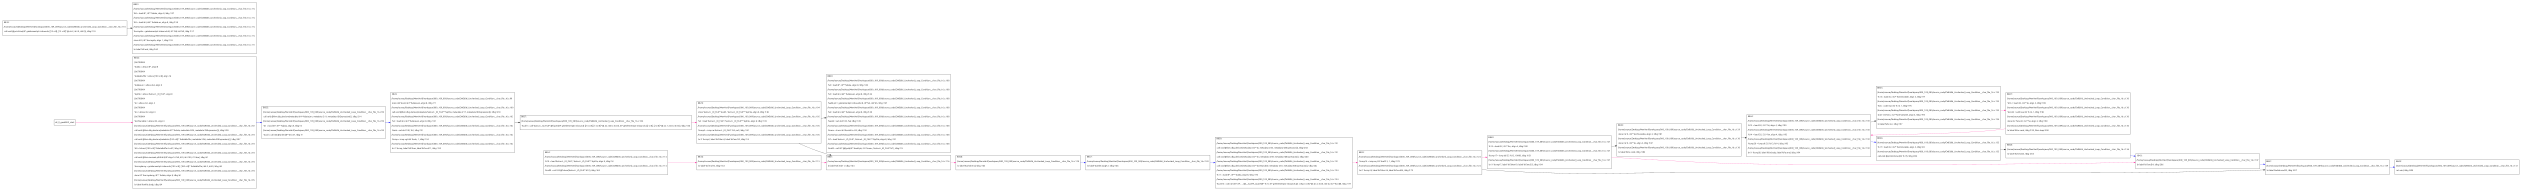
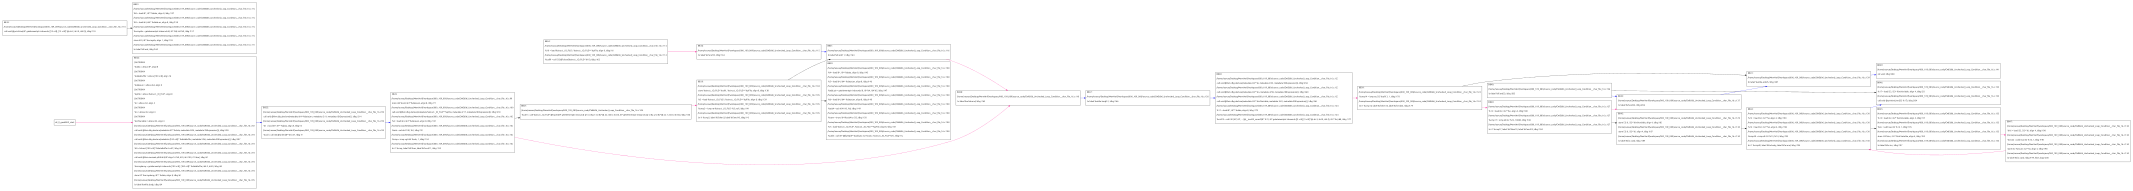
  digraph {
    fontname=Ubuntu
    rankdir=LR
    node [fontname=Ubuntu shape=record]
    edge [color=deeppink fontname=Ubuntu]
    n1 [label="{all_ll_goodB2G_start}"]
    n2 [label="{BB24:\l\l/:86798984\l\n  %data = alloca i8*, align 8\l\n/:86798984\l\n  %dataBuffer = alloca [100 x i8], align 16\l\n/:86798984\l\n  %dataLen = alloca i64, align 8\l\n/:86798984\l\n  %pFile = alloca %struct._IO_FILE*, align 8\l\n/:86798984\l\n  %i = alloca i32, align 4\l\n/:86798984\l\n  %n = alloca i32, align 4\l\n/:86798984\l\n  %intVariable = alloca i32, align 4\l\n/home/raoxue/Desktop/MemVerif/workspace/000_109_089/source_code/CWE606_Unchecked_Loop_Condition__char_file_16.c:92\l\n  call void @llvm.dbg.declare(metadata i8** %data, metadata !204, metadata !DIExpression()), !dbg !205\l\n/home/raoxue/Desktop/MemVerif/workspace/000_109_089/source_code/CWE606_Unchecked_Loop_Condition__char_file_16.c:93\l\n  call void @llvm.dbg.declare(metadata [100 x i8]* %dataBuffer, metadata !206, metadata !DIExpression()), !dbg !207\l\n/home/raoxue/Desktop/MemVerif/workspace/000_109_089/source_code/CWE606_Unchecked_Loop_Condition__char_file_16.c:93\l\n  %0 = bitcast [100 x i8]* %dataBuffer to i8*, !dbg !61\l\n/home/raoxue/Desktop/MemVerif/workspace/000_109_089/source_code/CWE606_Unchecked_Loop_Condition__char_file_16.c:93\l\n  call void @llvm.memset.p0i8.i64(i8* align 16 %0, i8 0, i64 100, i1 false), !dbg !61\l\n/home/raoxue/Desktop/MemVerif/workspace/000_109_089/source_code/CWE606_Unchecked_Loop_Condition__char_file_16.c:94\l\n  %arraydecay = getelementptr inbounds [100 x i8], [100 x i8]* %dataBuffer, i64 0, i64 0, !dbg !62\l\n/home/raoxue/Desktop/MemVerif/workspace/000_109_089/source_code/CWE606_Unchecked_Loop_Condition__char_file_16.c:94\l\n  store i8* %arraydecay, i8** %data, align 8, !dbg !63\l\n/home/raoxue/Desktop/MemVerif/workspace/000_109_089/source_code/CWE606_Unchecked_Loop_Condition__char_file_16.c:95\l\n  br label %while.body, !dbg !64\l\n}"]
    n3 [label="{BB25:\l\l/home/raoxue/Desktop/MemVerif/workspace/000_109_089/source_code/CWE606_Unchecked_Loop_Condition__char_file_16.c:99\l\n  call void @llvm.dbg.declare(metadata i64* %dataLen, metadata !211, metadata !DIExpression()), !dbg !214\l\n/home/raoxue/Desktop/MemVerif/workspace/000_109_089/source_code/CWE606_Unchecked_Loop_Condition__char_file_16.c:99\l\n  %1 = load i8*, i8** %data, align 8, !dbg !72\l\n/home/raoxue/Desktop/MemVerif/workspace/000_109_089/source_code/CWE606_Unchecked_Loop_Condition__char_file_16.c:99\l\n  %call = call i64 @strlen(i8* %1) #7, !dbg !73\l\n}"]
    n4 [label="{BB26:\l\l/home/raoxue/Desktop/MemVerif/workspace/000_109_089/source_code/CWE606_Unchecked_Loop_Condition__char_file_16.c:99\l\n  store i64 %call, i64* %dataLen, align 8, !dbg !71\l\n/home/raoxue/Desktop/MemVerif/workspace/000_109_089/source_code/CWE606_Unchecked_Loop_Condition__char_file_16.c:100\l\n  call void @llvm.dbg.declare(metadata %struct._IO_FILE** %pFile, metadata !217, metadata !DIExpression()), !dbg !218\l\n/home/raoxue/Desktop/MemVerif/workspace/000_109_089/source_code/CWE606_Unchecked_Loop_Condition__char_file_16.c:102\l\n  %2 = load i64, i64* %dataLen, align 8, !dbg !131\l\n/home/raoxue/Desktop/MemVerif/workspace/000_109_089/source_code/CWE606_Unchecked_Loop_Condition__char_file_16.c:102\l\n  %sub = sub i64 100, %2, !dbg !133\l\n/home/raoxue/Desktop/MemVerif/workspace/000_109_089/source_code/CWE606_Unchecked_Loop_Condition__char_file_16.c:102\l\n  %cmp = icmp ugt i64 %sub, 1, !dbg !134\l\n/home/raoxue/Desktop/MemVerif/workspace/000_109_089/source_code/CWE606_Unchecked_Loop_Condition__char_file_16.c:102\l\n  br i1 %cmp, label %if.then, label %if.end11, !dbg !135\l\n}"]
    n5 [label="{BB27:\l\l/home/raoxue/Desktop/MemVerif/workspace/000_109_089/source_code/CWE606_Unchecked_Loop_Condition__char_file_16.c:104\l\n  %call1 = call %struct._IO_FILE* @fopen(i8* getelementptr inbounds ([14 x i8], [14 x i8]* @.str, i64 0, i64 0), i8* getelementptr inbounds ([2 x i8], [2 x i8]* @.str.1, i64 0, i64 0)), !dbg !136\l\n}"]
    n6 [label="{BB28:\l\l/home/raoxue/Desktop/MemVerif/workspace/000_109_089/source_code/CWE606_Unchecked_Loop_Condition__char_file_16.c:118\l\n  br label %while.end, !dbg !165\l\n}"]
    n7 [label="{BB29:\l\l/home/raoxue/Desktop/MemVerif/workspace/000_109_089/source_code/CWE606_Unchecked_Loop_Condition__char_file_16.c:104\l\n  store %struct._IO_FILE* %call1, %struct._IO_FILE** %pFile, align 8, !dbg !138\l\n/home/raoxue/Desktop/MemVerif/workspace/000_109_089/source_code/CWE606_Unchecked_Loop_Condition__char_file_16.c:105\l\n  %3 = load %struct._IO_FILE*, %struct._IO_FILE** %pFile, align 8, !dbg !139\l\n/home/raoxue/Desktop/MemVerif/workspace/000_109_089/source_code/CWE606_Unchecked_Loop_Condition__char_file_16.c:105\l\n  %cmp2 = icmp ne %struct._IO_FILE* %3, null, !dbg !141\l\n/home/raoxue/Desktop/MemVerif/workspace/000_109_089/source_code/CWE606_Unchecked_Loop_Condition__char_file_16.c:105\l\n  br i1 %cmp2, label %if.then3, label %if.end10, !dbg !142\l\n}"]
    n8 [label="{BB37:\l\l/home/raoxue/Desktop/MemVerif/workspace/000_109_089/source_code/CWE606_Unchecked_Loop_Condition__char_file_16.c:120\l\n  br label %while.body12, !dbg !166\l\n}"]
    n9 [label="{BB30:\l\l/home/raoxue/Desktop/MemVerif/workspace/000_109_089/source_code/CWE606_Unchecked_Loop_Condition__char_file_16.c:108\l\n  %4 = load i8*, i8** %data, align 8, !dbg !143\l\n/home/raoxue/Desktop/MemVerif/workspace/000_109_089/source_code/CWE606_Unchecked_Loop_Condition__char_file_16.c:108\l\n  %5 = load i64, i64* %dataLen, align 8, !dbg !146\l\n/home/raoxue/Desktop/MemVerif/workspace/000_109_089/source_code/CWE606_Unchecked_Loop_Condition__char_file_16.c:108\l\n  %add.ptr = getelementptr inbounds i8, i8* %4, i64 %5, !dbg !147\l\n/home/raoxue/Desktop/MemVerif/workspace/000_109_089/source_code/CWE606_Unchecked_Loop_Condition__char_file_16.c:108\l\n  %6 = load i64, i64* %dataLen, align 8, !dbg !148\l\n/home/raoxue/Desktop/MemVerif/workspace/000_109_089/source_code/CWE606_Unchecked_Loop_Condition__char_file_16.c:108\l\n  %sub4 = sub i64 100, %6, !dbg !149\l\n/home/raoxue/Desktop/MemVerif/workspace/000_109_089/source_code/CWE606_Unchecked_Loop_Condition__char_file_16.c:108\l\n  %conv = trunc i64 %sub4 to i32, !dbg !150\l\n/home/raoxue/Desktop/MemVerif/workspace/000_109_089/source_code/CWE606_Unchecked_Loop_Condition__char_file_16.c:108\l\n  %7 = load %struct._IO_FILE*, %struct._IO_FILE** %pFile, align 8, !dbg !151\l\n/home/raoxue/Desktop/MemVerif/workspace/000_109_089/source_code/CWE606_Unchecked_Loop_Condition__char_file_16.c:108\l\n  %call5 = call i8* @fgets(i8* %add.ptr, i32 %conv, %struct._IO_FILE* %7), !dbg !152\l\n}"]
    n10 [label="{BB31:\l\l/home/raoxue/Desktop/MemVerif/workspace/000_109_089/source_code/CWE606_Unchecked_Loop_Condition__char_file_16.c:116\l\n  br label %if.end11, !dbg !164\l\n}"]
    n11 [label="{BB38:\l\l/home/raoxue/Desktop/MemVerif/workspace/000_109_089/source_code/CWE606_Unchecked_Loop_Condition__char_file_16.c:123\l\n  call void @llvm.dbg.declare(metadata i32* %i, metadata !255, metadata !DIExpression()), !dbg !258\l\n/home/raoxue/Desktop/MemVerif/workspace/000_109_089/source_code/CWE606_Unchecked_Loop_Condition__char_file_16.c:123\l\n  call void @llvm.dbg.declare(metadata i32* %n, metadata !259, metadata !DIExpression()), !dbg !260\l\n/home/raoxue/Desktop/MemVerif/workspace/000_109_089/source_code/CWE606_Unchecked_Loop_Condition__char_file_16.c:123\l\n  call void @llvm.dbg.declare(metadata i32* %intVariable, metadata !261, metadata !DIExpression()), !dbg !262\l\n/home/raoxue/Desktop/MemVerif/workspace/000_109_089/source_code/CWE606_Unchecked_Loop_Condition__char_file_16.c:124\l\n  %11 = load i8*, i8** %data, align 8, !dbg !175\l\n/home/raoxue/Desktop/MemVerif/workspace/000_109_089/source_code/CWE606_Unchecked_Loop_Condition__char_file_16.c:124\l\n  %call13 = call i32 (i8*, i8*, ...) @__isoc99_sscanf(i8* %11, i8* getelementptr inbounds ([3 x i8], [3 x i8]* @.str.3, i64 0, i64 0), i32* %n) #8, !dbg !177\l\n}"]
    n12 [label="{BB33:\l\l/home/raoxue/Desktop/MemVerif/workspace/000_109_089/source_code/CWE606_Unchecked_Loop_Condition__char_file_16.c:110\l\n  call void @printLine(i8* getelementptr inbounds ([15 x i8], [15 x i8]* @.str.2, i64 0, i64 0)), !dbg !155\l\n}"]
    n13 [label="{BB35:\l\l/home/raoxue/Desktop/MemVerif/workspace/000_109_089/source_code/CWE606_Unchecked_Loop_Condition__char_file_16.c:112\l\n  %8 = load i8*, i8** %data, align 8, !dbg !157\l\n/home/raoxue/Desktop/MemVerif/workspace/000_109_089/source_code/CWE606_Unchecked_Loop_Condition__char_file_16.c:112\l\n  %9 = load i64, i64* %dataLen, align 8, !dbg !158\l\n/home/raoxue/Desktop/MemVerif/workspace/000_109_089/source_code/CWE606_Unchecked_Loop_Condition__char_file_16.c:112\l\n  %arrayidx = getelementptr inbounds i8, i8* %8, i64 %9, !dbg !157\l\n/home/raoxue/Desktop/MemVerif/workspace/000_109_089/source_code/CWE606_Unchecked_Loop_Condition__char_file_16.c:112\l\n  store i8 0, i8* %arrayidx, align 1, !dbg !159\l\n/home/raoxue/Desktop/MemVerif/workspace/000_109_089/source_code/CWE606_Unchecked_Loop_Condition__char_file_16.c:113\l\n  br label %if.end, !dbg !160\l\n}"]
    n14 [label="{BB34:\l\l/home/raoxue/Desktop/MemVerif/workspace/000_109_089/source_code/CWE606_Unchecked_Loop_Condition__char_file_16.c:114\l\n  %10 = load %struct._IO_FILE*, %struct._IO_FILE** %pFile, align 8, !dbg !161\l\n/home/raoxue/Desktop/MemVerif/workspace/000_109_089/source_code/CWE606_Unchecked_Loop_Condition__char_file_16.c:114\l\n  %call9 = call i32 @fclose(%struct._IO_FILE* %10), !dbg !162\l\n}"]
    n15 [label="{BB36:\l\l/home/raoxue/Desktop/MemVerif/workspace/000_109_089/source_code/CWE606_Unchecked_Loop_Condition__char_file_16.c:115\l\n  br label %if.end10, !dbg !163\l\n}"]
    n16 [label="{BB39:\l\l/home/raoxue/Desktop/MemVerif/workspace/000_109_089/source_code/CWE606_Unchecked_Loop_Condition__char_file_16.c:124\l\n  %cmp14 = icmp eq i32 %call13, 1, !dbg !178\l\n/home/raoxue/Desktop/MemVerif/workspace/000_109_089/source_code/CWE606_Unchecked_Loop_Condition__char_file_16.c:124\l\n  br i1 %cmp14, label %if.then16, label %if.end24, !dbg !179\l\n}"]
    n17 [label="{BB40:\l\l/home/raoxue/Desktop/MemVerif/workspace/000_109_089/source_code/CWE606_Unchecked_Loop_Condition__char_file_16.c:127\l\n  %12 = load i32, i32* %n, align 4, !dbg !180\l\n/home/raoxue/Desktop/MemVerif/workspace/000_109_089/source_code/CWE606_Unchecked_Loop_Condition__char_file_16.c:127\l\n  %cmp17 = icmp slt i32 %12, 10000, !dbg !183\l\n/home/raoxue/Desktop/MemVerif/workspace/000_109_089/source_code/CWE606_Unchecked_Loop_Condition__char_file_16.c:127\l\n  br i1 %cmp17, label %if.then19, label %if.end23, !dbg !184\l\n}"]
    n18 [label="{BB41:\l\l/home/raoxue/Desktop/MemVerif/workspace/000_109_089/source_code/CWE606_Unchecked_Loop_Condition__char_file_16.c:139\l\n  br label %while.end25, !dbg !207\l\n}"]
    n19 [label="{BB42:\l\l/home/raoxue/Desktop/MemVerif/workspace/000_109_089/source_code/CWE606_Unchecked_Loop_Condition__char_file_16.c:129\l\n  store i32 0, i32* %intVariable, align 4, !dbg !185\l\n/home/raoxue/Desktop/MemVerif/workspace/000_109_089/source_code/CWE606_Unchecked_Loop_Condition__char_file_16.c:130\l\n  store i32 0, i32* %i, align 4, !dbg !187\l\n/home/raoxue/Desktop/MemVerif/workspace/000_109_089/source_code/CWE606_Unchecked_Loop_Condition__char_file_16.c:130\l\n  br label %for.cond, !dbg !189\l\n}"]
    n20 [label="{BB43:\l\l/home/raoxue/Desktop/MemVerif/workspace/000_109_089/source_code/CWE606_Unchecked_Loop_Condition__char_file_16.c:137\l\n  br label %if.end24, !dbg !206\l\n}"]
    n21 [label="{BB49:\l\l/home/raoxue/Desktop/MemVerif/workspace/000_109_089/source_code/CWE606_Unchecked_Loop_Condition__char_file_16.c:141\l\n  ret void, !dbg !208\l\n}"]
    n22 [label="{BB44:\l\l/home/raoxue/Desktop/MemVerif/workspace/000_109_089/source_code/CWE606_Unchecked_Loop_Condition__char_file_16.c:130\l\n  %13 = load i32, i32* %i, align 4, !dbg !190\l\n/home/raoxue/Desktop/MemVerif/workspace/000_109_089/source_code/CWE606_Unchecked_Loop_Condition__char_file_16.c:130\l\n  %14 = load i32, i32* %n, align 4, !dbg !192\l\n/home/raoxue/Desktop/MemVerif/workspace/000_109_089/source_code/CWE606_Unchecked_Loop_Condition__char_file_16.c:130\l\n  %cmp20 = icmp slt i32 %13, %14, !dbg !193\l\n/home/raoxue/Desktop/MemVerif/workspace/000_109_089/source_code/CWE606_Unchecked_Loop_Condition__char_file_16.c:130\l\n  br i1 %cmp20, label %for.body, label %for.end, !dbg !194\l\n}"]
    n23 [label="{BB45:\l\l/home/raoxue/Desktop/MemVerif/workspace/000_109_089/source_code/CWE606_Unchecked_Loop_Condition__char_file_16.c:133\l\n  %15 = load i32, i32* %intVariable, align 4, !dbg !195\l\n/home/raoxue/Desktop/MemVerif/workspace/000_109_089/source_code/CWE606_Unchecked_Loop_Condition__char_file_16.c:133\l\n  %inc = add nsw i32 %15, 1, !dbg !195\l\n/home/raoxue/Desktop/MemVerif/workspace/000_109_089/source_code/CWE606_Unchecked_Loop_Condition__char_file_16.c:133\l\n  store i32 %inc, i32* %intVariable, align 4, !dbg !195\l\n/home/raoxue/Desktop/MemVerif/workspace/000_109_089/source_code/CWE606_Unchecked_Loop_Condition__char_file_16.c:134\l\n  br label %for.inc, !dbg !197\l\n}"]
    n24 [label="{BB46:\l\l/home/raoxue/Desktop/MemVerif/workspace/000_109_089/source_code/CWE606_Unchecked_Loop_Condition__char_file_16.c:135\l\n  %17 = load i32, i32* %intVariable, align 4, !dbg !203\l\n/home/raoxue/Desktop/MemVerif/workspace/000_109_089/source_code/CWE606_Unchecked_Loop_Condition__char_file_16.c:135\l\n  call void @printIntLine(i32 %17), !dbg !204\l\n}"]
    n25 [label="{BB47:\l\l/home/raoxue/Desktop/MemVerif/workspace/000_109_089/source_code/CWE606_Unchecked_Loop_Condition__char_file_16.c:130\l\n  %16 = load i32, i32* %i, align 4, !dbg !198\l\n/home/raoxue/Desktop/MemVerif/workspace/000_109_089/source_code/CWE606_Unchecked_Loop_Condition__char_file_16.c:130\l\n  %inc22 = add nsw i32 %16, 1, !dbg !198\l\n/home/raoxue/Desktop/MemVerif/workspace/000_109_089/source_code/CWE606_Unchecked_Loop_Condition__char_file_16.c:130\l\n  store i32 %inc22, i32* %i, align 4, !dbg !198\l\n/home/raoxue/Desktop/MemVerif/workspace/000_109_089/source_code/CWE606_Unchecked_Loop_Condition__char_file_16.c:130\l\n  br label %for.cond, !dbg !199, !llvm.loop !200\l\n}"]
    n26 [label="{BB48:\l\l/home/raoxue/Desktop/MemVerif/workspace/000_109_089/source_code/CWE606_Unchecked_Loop_Condition__char_file_16.c:136\l\n  br label %if.end23, !dbg !205\l\n}"]
    n1 -> n2
    n2 -> n3 [color=blue]
    n3 -> n4 [color=blue]
    n4 -> n5 [color=black]
+   n4 -> n6
    n5 -> n7
    n6 -> n8 [color=blue]
    n7 -> n9 [color=black]
    n7 -> n10 [color=black]
    n8 -> n11 [color=blue]
    n10 -> n6
    n11 -> n16
    n12 -> n13 [color=black]
    n14 -> n15
-   n15 -> n10
+   n15 -> n10 [color=blue]
    n16 -> n17
    n16 -> n18 [color=black]
    n17 -> n19 [color=black]
    n17 -> n20
    n18 -> n21 [color=blue]
    n19 -> n22 [color=black]
    n20 -> n18 [color=blue]
    n22 -> n23 [color=black]
    n22 -> n24 [color=blue]
    n23 -> n25
-   n24 -> n26 [color=black]
+   n26 -> n24 [color=black]
    n25 -> n22
    n26 -> n20 [color=blue]
  }
